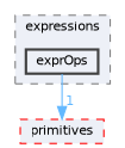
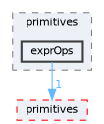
  digraph {
    compound=true
    node [fillcolor="#edf0f7" fontname=Helvetica fontsize=10 shape=box]
    n1 [color=grey25 height=0.2 label=exprOps style="filled,bold" width=0.4]
    n2 [color=red height=0.2 label=primitives style="filled,dashed" width=0.4]
    subgraph cluster_1 {
      bgcolor="#edf0f7"
      fontname=Helvetica
      fontsize=10
-     label=expressions
+     label=primitives
      pencolor=grey50
      style="filled,dashed"
      n1
    }
    n1 -> n2 [color=steelblue1 fontcolor=steelblue1 fontname=Helvetica fontsize=10 headlabel=1 labeldistance=1.5 labelfontname=Helvetica labelfontsize=10]
  }
